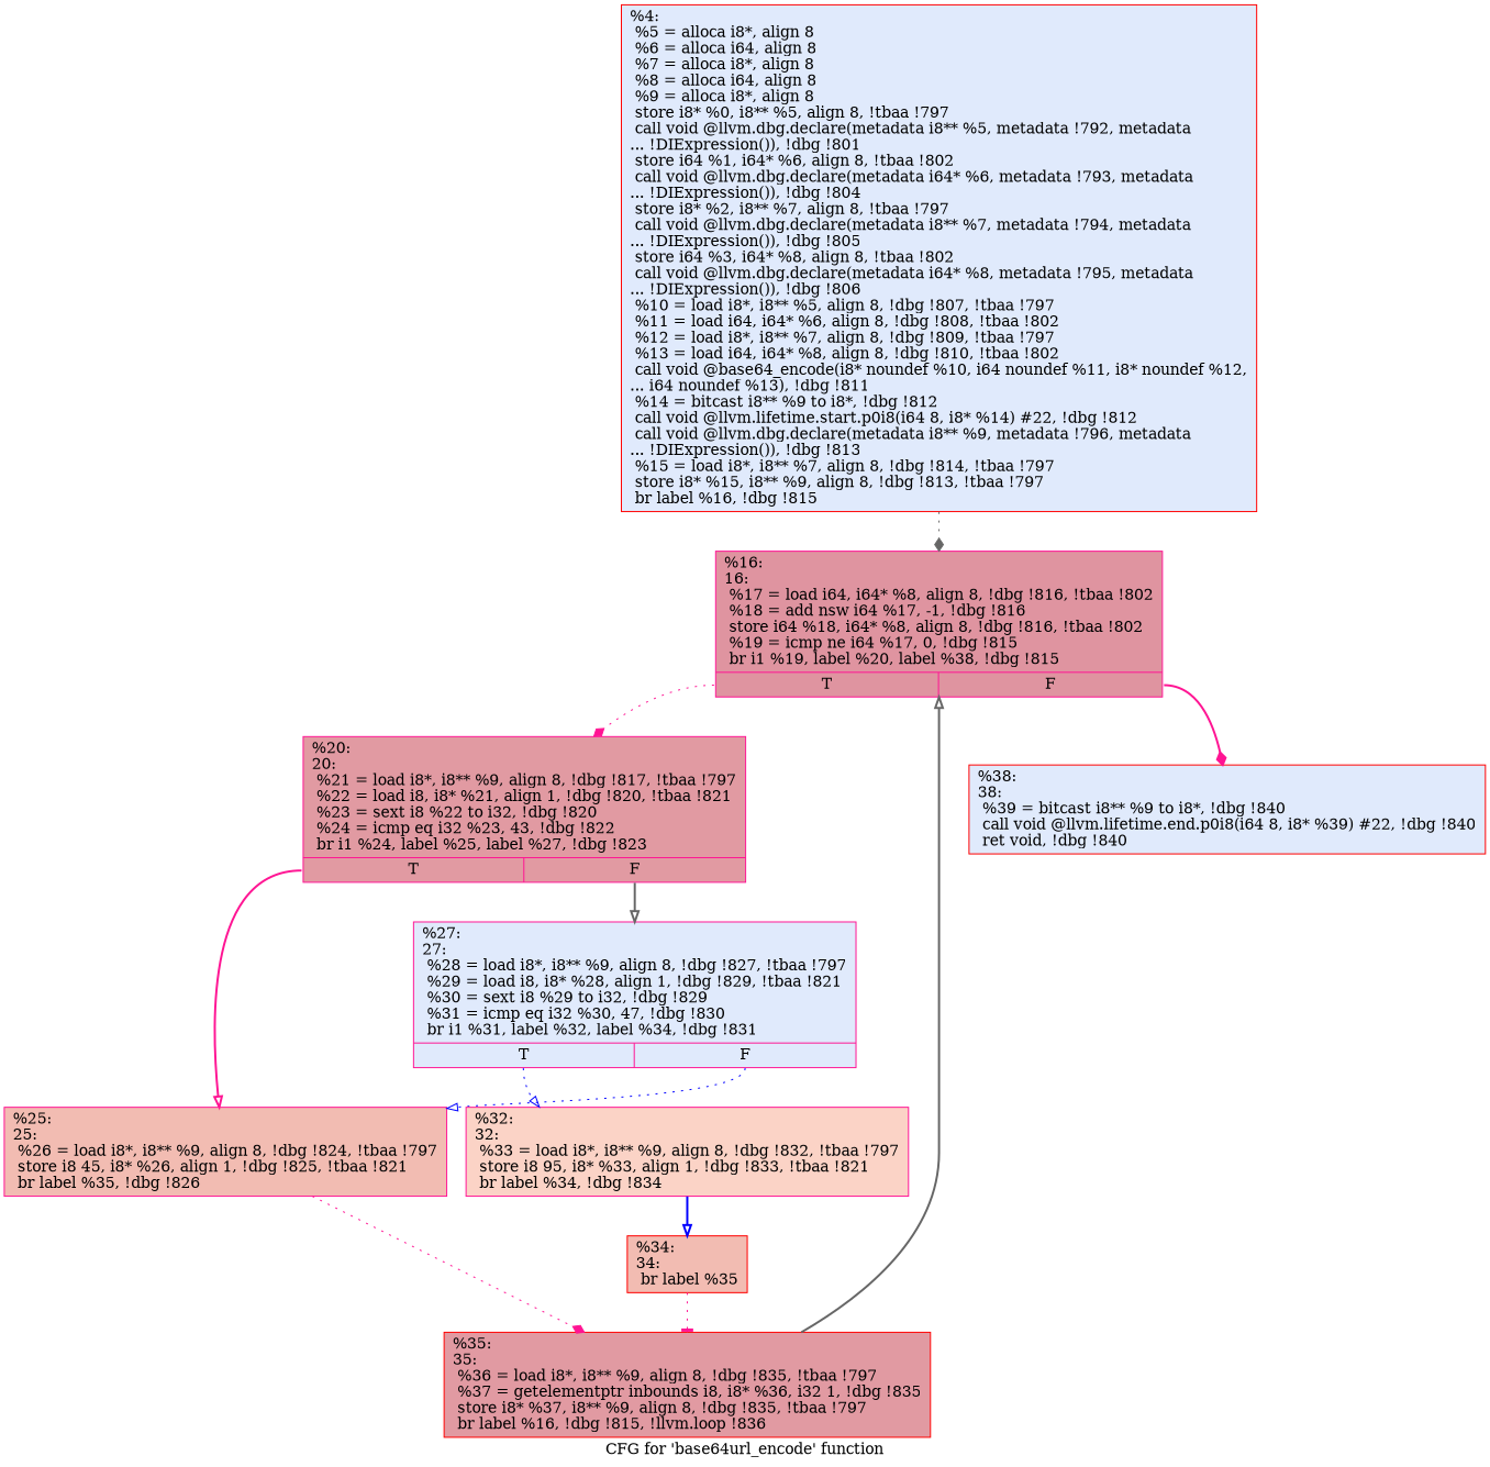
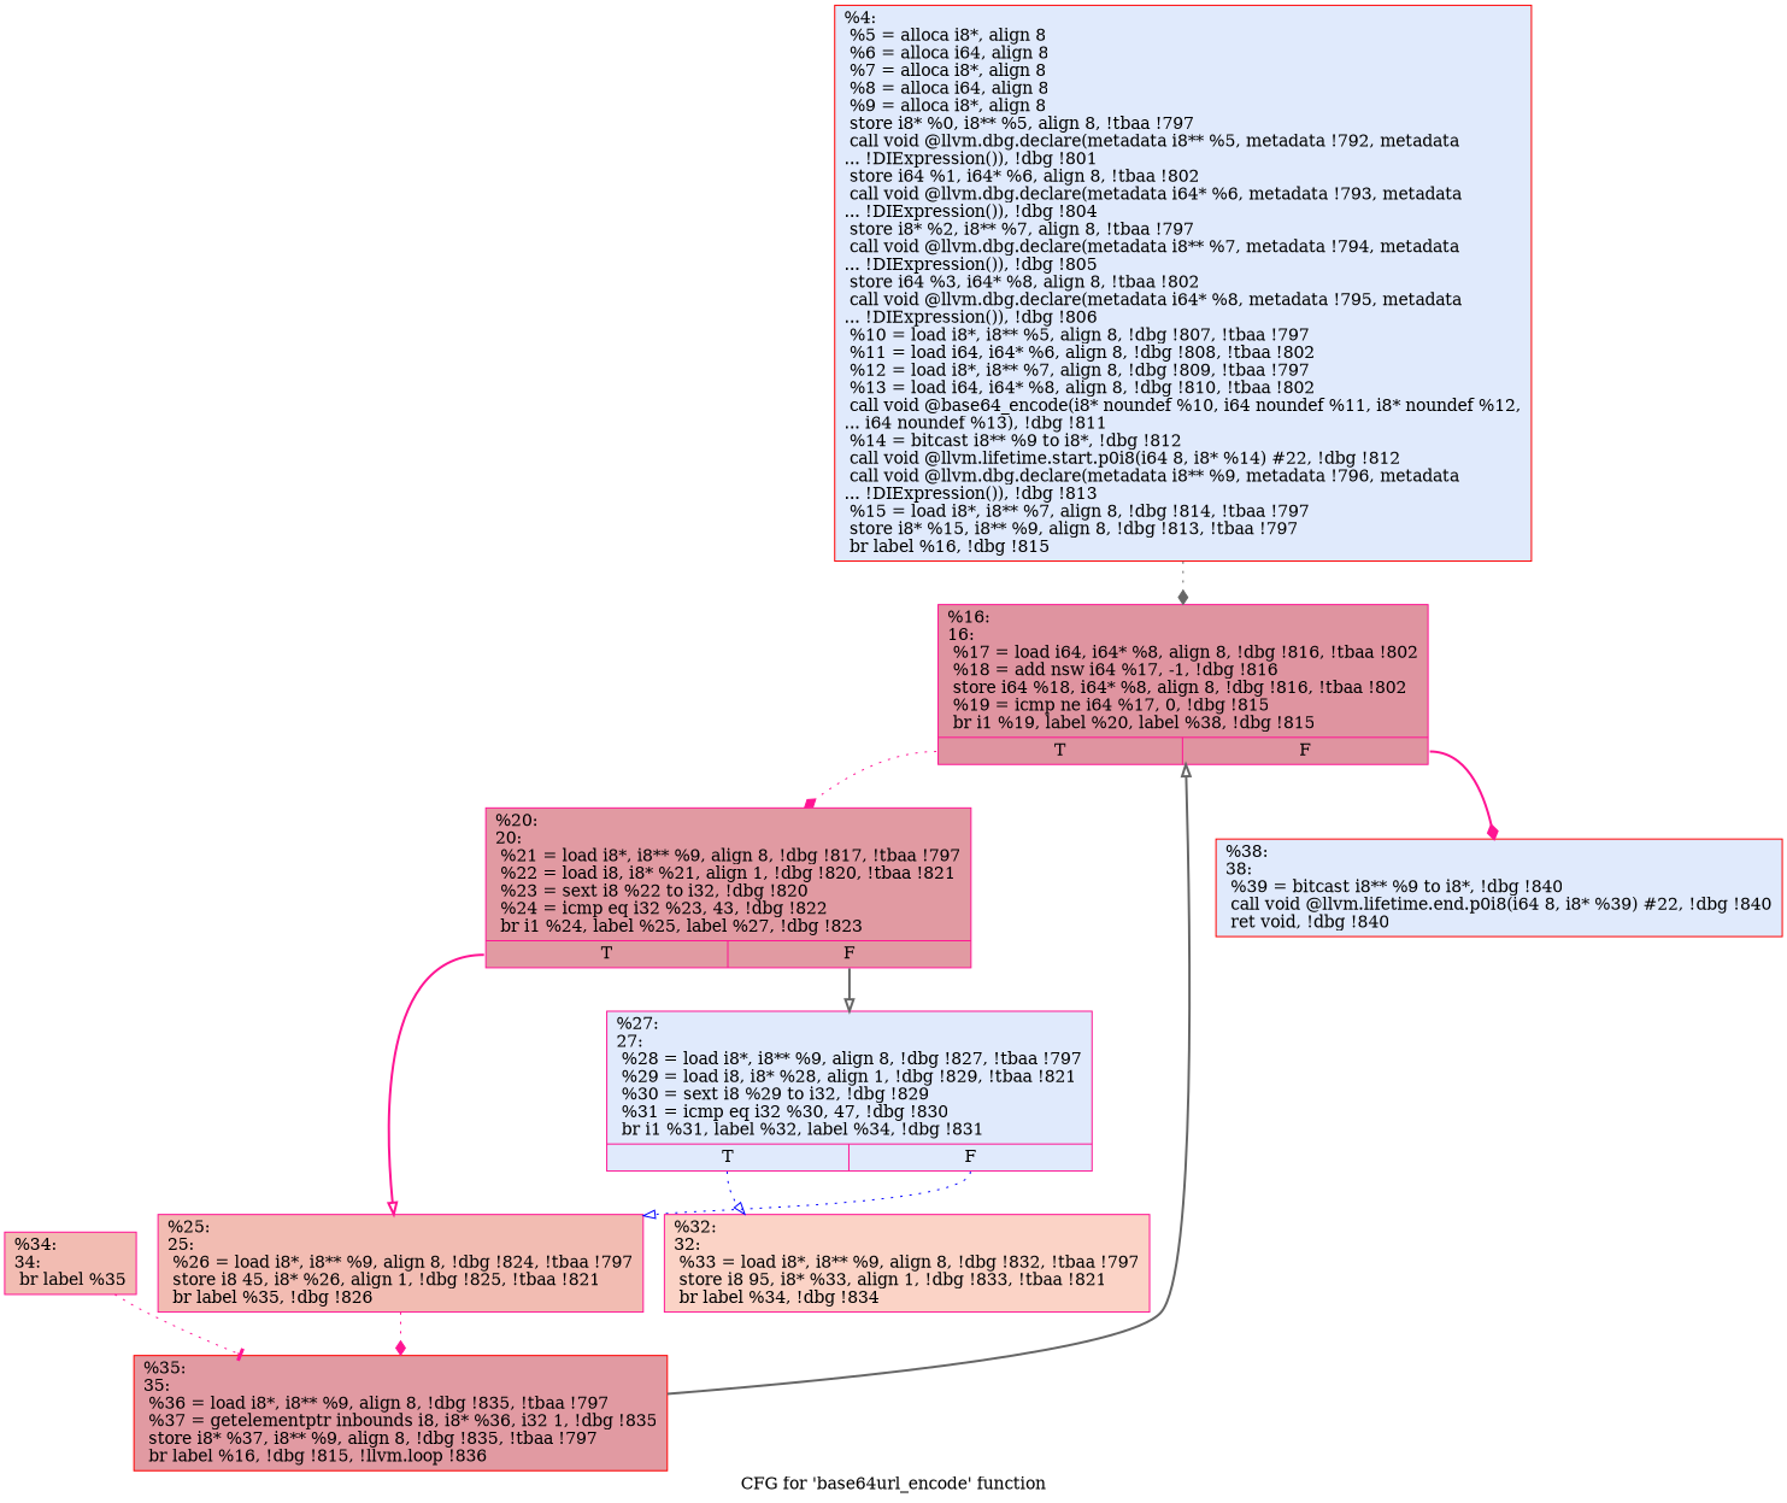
  digraph {
    label="CFG for 'base64url_encode' function"
    node [color=deeppink fillcolor="#b9d0f970" shape=record style=filled]
    edge [arrowhead=onormal color=deeppink style=dotted]
    n1 [color=red label="{%4:\l  %5 = alloca i8*, align 8\l  %6 = alloca i64, align 8\l  %7 = alloca i8*, align 8\l  %8 = alloca i64, align 8\l  %9 = alloca i8*, align 8\l  store i8* %0, i8** %5, align 8, !tbaa !797\l  call void @llvm.dbg.declare(metadata i8** %5, metadata !792, metadata\l... !DIExpression()), !dbg !801\l  store i64 %1, i64* %6, align 8, !tbaa !802\l  call void @llvm.dbg.declare(metadata i64* %6, metadata !793, metadata\l... !DIExpression()), !dbg !804\l  store i8* %2, i8** %7, align 8, !tbaa !797\l  call void @llvm.dbg.declare(metadata i8** %7, metadata !794, metadata\l... !DIExpression()), !dbg !805\l  store i64 %3, i64* %8, align 8, !tbaa !802\l  call void @llvm.dbg.declare(metadata i64* %8, metadata !795, metadata\l... !DIExpression()), !dbg !806\l  %10 = load i8*, i8** %5, align 8, !dbg !807, !tbaa !797\l  %11 = load i64, i64* %6, align 8, !dbg !808, !tbaa !802\l  %12 = load i8*, i8** %7, align 8, !dbg !809, !tbaa !797\l  %13 = load i64, i64* %8, align 8, !dbg !810, !tbaa !802\l  call void @base64_encode(i8* noundef %10, i64 noundef %11, i8* noundef %12,\l... i64 noundef %13), !dbg !811\l  %14 = bitcast i8** %9 to i8*, !dbg !812\l  call void @llvm.lifetime.start.p0i8(i64 8, i8* %14) #22, !dbg !812\l  call void @llvm.dbg.declare(metadata i8** %9, metadata !796, metadata\l... !DIExpression()), !dbg !813\l  %15 = load i8*, i8** %7, align 8, !dbg !814, !tbaa !797\l  store i8* %15, i8** %9, align 8, !dbg !813, !tbaa !797\l  br label %16, !dbg !815\l}"]
    n2 [fillcolor="#b70d2870" label="{%16:\l16:                                               \l  %17 = load i64, i64* %8, align 8, !dbg !816, !tbaa !802\l  %18 = add nsw i64 %17, -1, !dbg !816\l  store i64 %18, i64* %8, align 8, !dbg !816, !tbaa !802\l  %19 = icmp ne i64 %17, 0, !dbg !815\l  br i1 %19, label %20, label %38, !dbg !815\l|{<s0>T|<s1>F}}"]
    n3 [fillcolor="#bb1b2c70" label="{%20:\l20:                                               \l  %21 = load i8*, i8** %9, align 8, !dbg !817, !tbaa !797\l  %22 = load i8, i8* %21, align 1, !dbg !820, !tbaa !821\l  %23 = sext i8 %22 to i32, !dbg !820\l  %24 = icmp eq i32 %23, 43, !dbg !822\l  br i1 %24, label %25, label %27, !dbg !823\l|{<s0>T|<s1>F}}"]
    n4 [color=red label="{%38:\l38:                                               \l  %39 = bitcast i8** %9 to i8*, !dbg !840\l  call void @llvm.lifetime.end.p0i8(i64 8, i8* %39) #22, !dbg !840\l  ret void, !dbg !840\l}"]
    n5 [fillcolor="#e1675170" label="{%25:\l25:                                               \l  %26 = load i8*, i8** %9, align 8, !dbg !824, !tbaa !797\l  store i8 45, i8* %26, align 1, !dbg !825, !tbaa !821\l  br label %35, !dbg !826\l}"]
    n6 [label="{%27:\l27:                                               \l  %28 = load i8*, i8** %9, align 8, !dbg !827, !tbaa !797\l  %29 = load i8, i8* %28, align 1, !dbg !829, !tbaa !821\l  %30 = sext i8 %29 to i32, !dbg !829\l  %31 = icmp eq i32 %30, 47, !dbg !830\l  br i1 %31, label %32, label %34, !dbg !831\l|{<s0>T|<s1>F}}"]
    n7 [color=red fillcolor="#bb1b2c70" label="{%35:\l35:                                               \l  %36 = load i8*, i8** %9, align 8, !dbg !835, !tbaa !797\l  %37 = getelementptr inbounds i8, i8* %36, i32 1, !dbg !835\l  store i8* %37, i8** %9, align 8, !dbg !835, !tbaa !797\l  br label %16, !dbg !815, !llvm.loop !836\l}"]
    n8 [fillcolor="#f59c7d70" label="{%32:\l32:                                               \l  %33 = load i8*, i8** %9, align 8, !dbg !832, !tbaa !797\l  store i8 95, i8* %33, align 1, !dbg !833, !tbaa !821\l  br label %34, !dbg !834\l}"]
-   n9 [color=red fillcolor="#e1675170" label="{%34:\l34:                                               \l  br label %35\l}"]
+   n9 [fillcolor="#e1675170" label="{%34:\l34:                                               \l  br label %35\l}"]
    n1 -> n2 [arrowhead=diamond color=gray40]
    n2 -> n3 [arrowhead=diamond tailport=s0]
    n2 -> n4 [arrowhead=diamond style=bold tailport=s1]
    n3 -> n5 [style=bold tailport=s0]
    n3 -> n6 [color=gray40 style=bold tailport=s1]
    n5 -> n7 [arrowhead=diamond]
    n6 -> n5 [color=blue tailport=s1]
    n6 -> n8 [color=blue tailport=s0]
    n7 -> n2 [color=gray40 style=bold]
-   n8 -> n9 [color=blue style=bold]
    n9 -> n7 [arrowhead=tee]
  }
